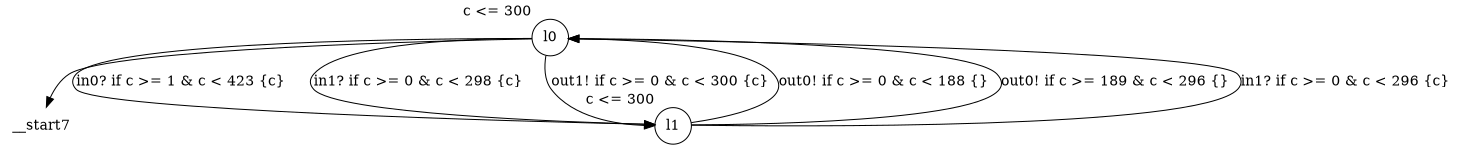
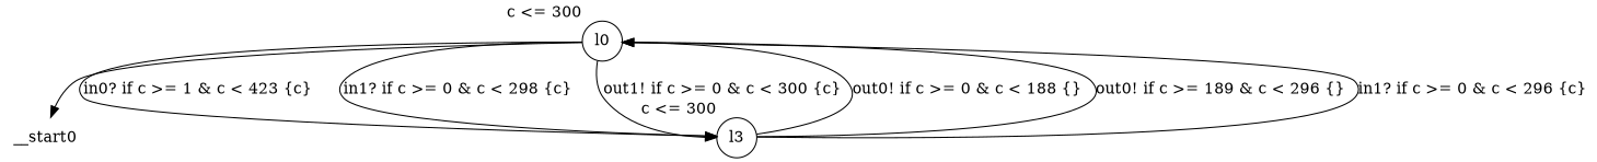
  digraph {
    node [shape=circle margin=0 xlabel="c <= 300"]
-   __start0 [shape=none label=__start7 margin="" xlabel=""]
+   __start0 [shape=none margin="" xlabel=""]
    n2 [label=l0]
-   n3 [label=l1]
+   n3 [label=l3]
    n2 -> __start0
    n2 -> n3 [label="in0? if c >= 1 & c < 423 {c} "]
    n2 -> n3 [label="in1? if c >= 0 & c < 298 {c} "]
    n2 -> n3 [label="out1! if c >= 0 & c < 300 {c} "]
    n3 -> n2 [label="out0! if c >= 0 & c < 188 {} "]
    n3 -> n2 [label="out0! if c >= 189 & c < 296 {} "]
    n3 -> n2 [label="in1? if c >= 0 & c < 296 {c} "]
  }
